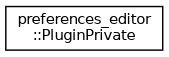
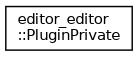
  digraph {
    rankdir=LR
-   n1 [color=black fillcolor=white fontname=Helvetica fontsize=10 height=0.2 label="preferences_editor\l::PluginPrivate" shape=record style=filled width=0.4]
+   n1 [color=black fillcolor=white fontname=Helvetica fontsize=10 height=0.2 label="editor_editor\l::PluginPrivate" shape=record style=filled width=0.4]
  }
